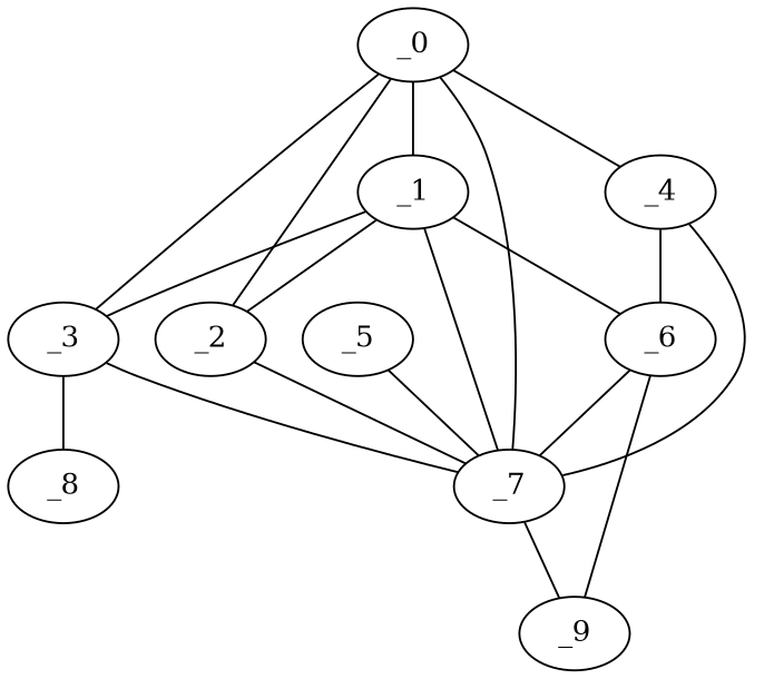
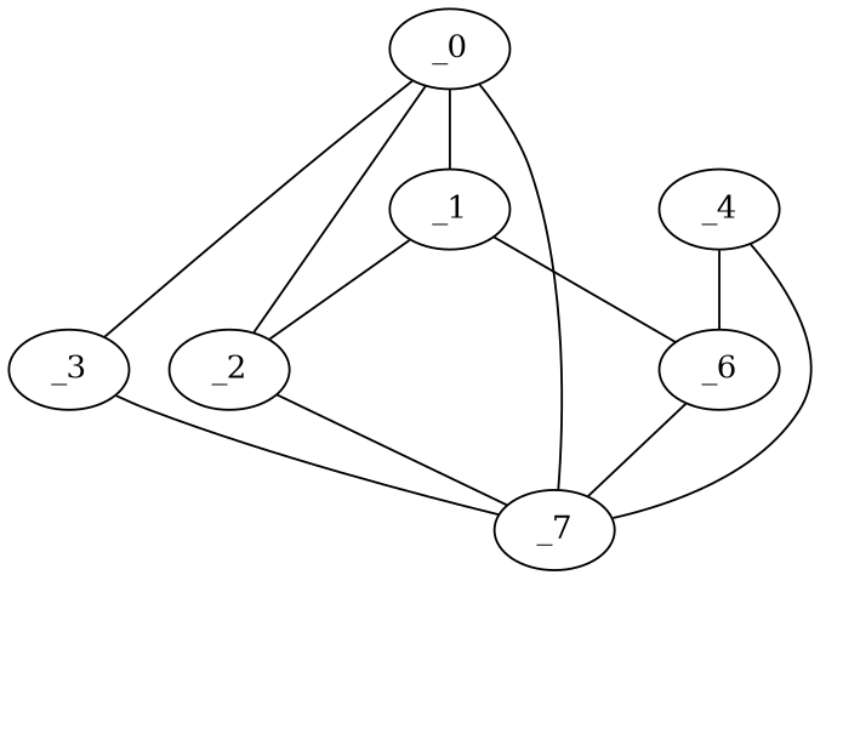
  graph {
    node [x=59]
    edge [valence=2]
    _0 [x=6 y=57]
    _1 [y=58]
    _2 [y=68]
    _3 [x=60 y=48]
    _4 [x=64 y=73]
    _7 [x=72 y=56]
    _6 [x=68 y=74]
-   _8 [x=126 y=65]
-   _5 [x=67 y=54]
-   _9 [x=126 y=77]
    _0 -- _1
    _0 -- _2
    _0 -- _3 [valence=1]
-   _0 -- _4 [valence=1]
    _1 -- _2 [valence=1]
-   _1 -- _3
-   _1 -- _7
    _1 -- _6
    _2 -- _7
    _3 -- _7
-   _3 -- _8 [valence=1]
    _4 -- _7
    _4 -- _6 [valence=1]
    _7 -- _0
-   _7 -- _9 [valence=1]
    _6 -- _7
-   _6 -- _9 [valence=1]
-   _5 -- _7 [valence=1]
  }
